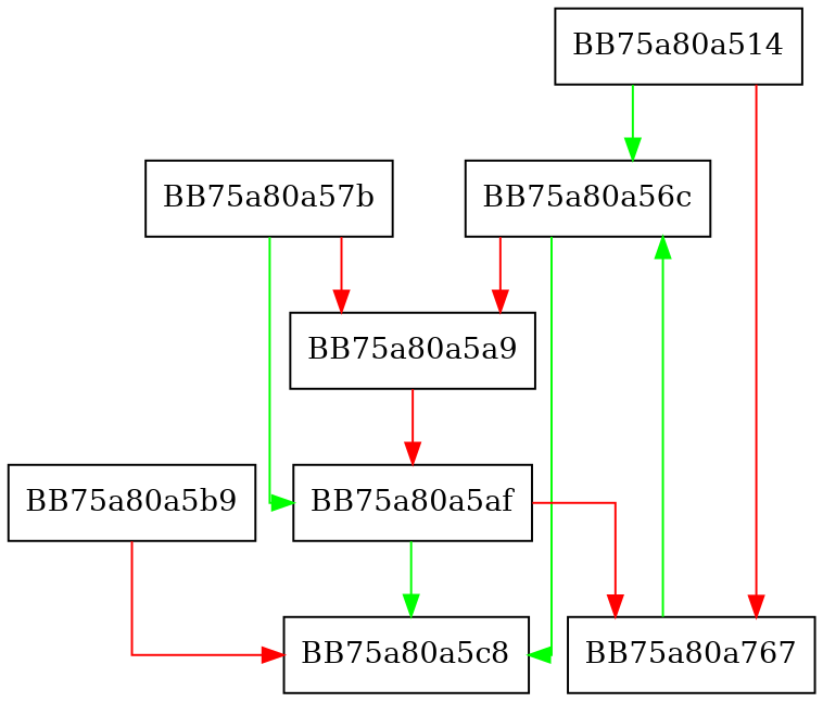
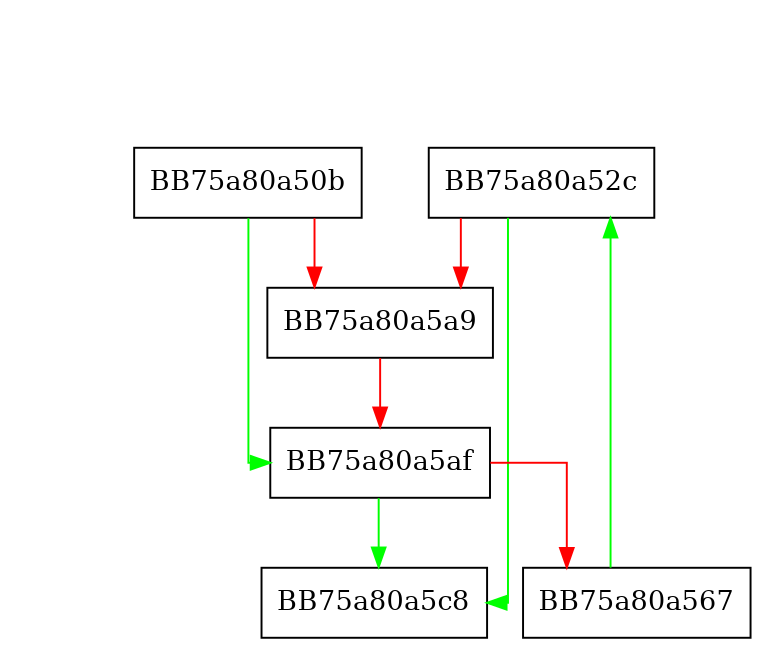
  digraph {
    splines=ortho
    node [shape=box]
    edge [color=red]
-   BB75a80a514
-   BB75a80a56c
-   BB75a80a567 [label=BB75a80a767]
+   BB75a80a56c [label=BB75a80a52c]
+   BB75a80a567
    n4 [label=BB75a80a5c8]
    BB75a80a5a9
-   BB75a80a57b
+   BB75a80a57b [label=BB75a80a50b]
    BB75a80a5af
-   BB75a80a5b9
-   BB75a80a514 -> BB75a80a56c [color=green]
-   BB75a80a514 -> BB75a80a567
    BB75a80a56c -> n4 [color=green]
    BB75a80a56c -> BB75a80a5a9
    BB75a80a567 -> BB75a80a56c [color=green]
    BB75a80a5a9 -> BB75a80a5af
    BB75a80a57b -> BB75a80a5a9
    BB75a80a57b -> BB75a80a5af [color=green]
    BB75a80a5af -> BB75a80a567
    BB75a80a5af -> n4 [color=green]
-   BB75a80a5b9 -> n4
  }
